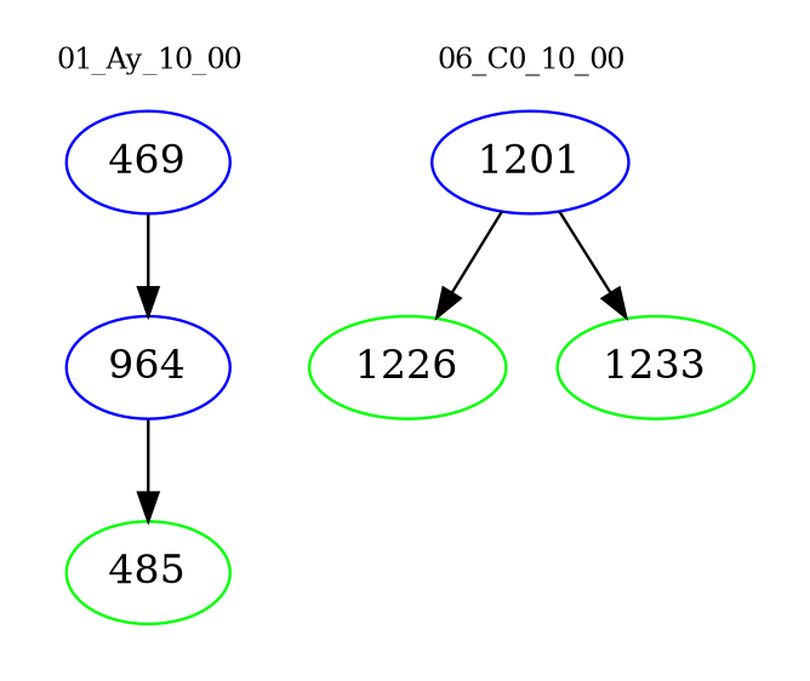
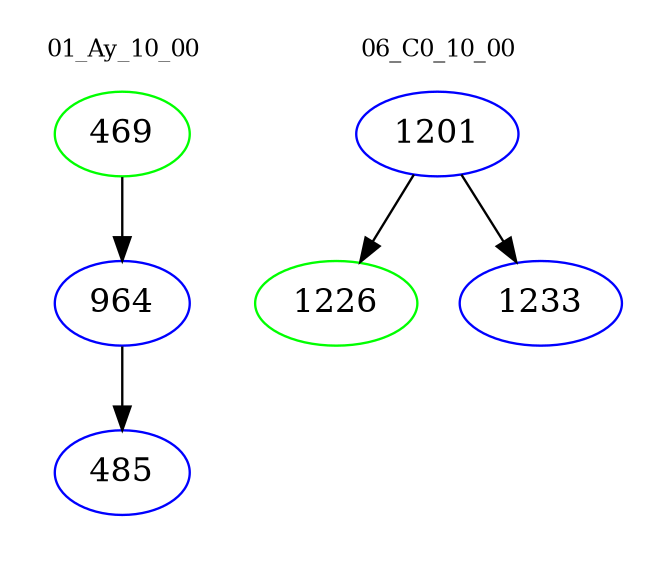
  digraph {
    node [color=blue]
    edge [color=black]
-   n1 [label=469]
+   n1 [color=green label=469]
    n2 [label=964]
-   n3 [color=green label=485]
+   n3 [label=485]
    n4 [color=green label=1226]
    n5 [label=1201]
-   n6 [color=green label=1233]
+   n6 [label=1233]
    subgraph cluster_1 {
      color=white
      fontsize=10
      label="01_Ay_10_00"
      n1
      n2
      n3
    }
    subgraph cluster_2 {
      color=white
      fontsize=10
      label="06_C0_10_00"
      n4
      n5
      n6
    }
    n1 -> n2
    n2 -> n3
    n5 -> n4
    n5 -> n6
  }
